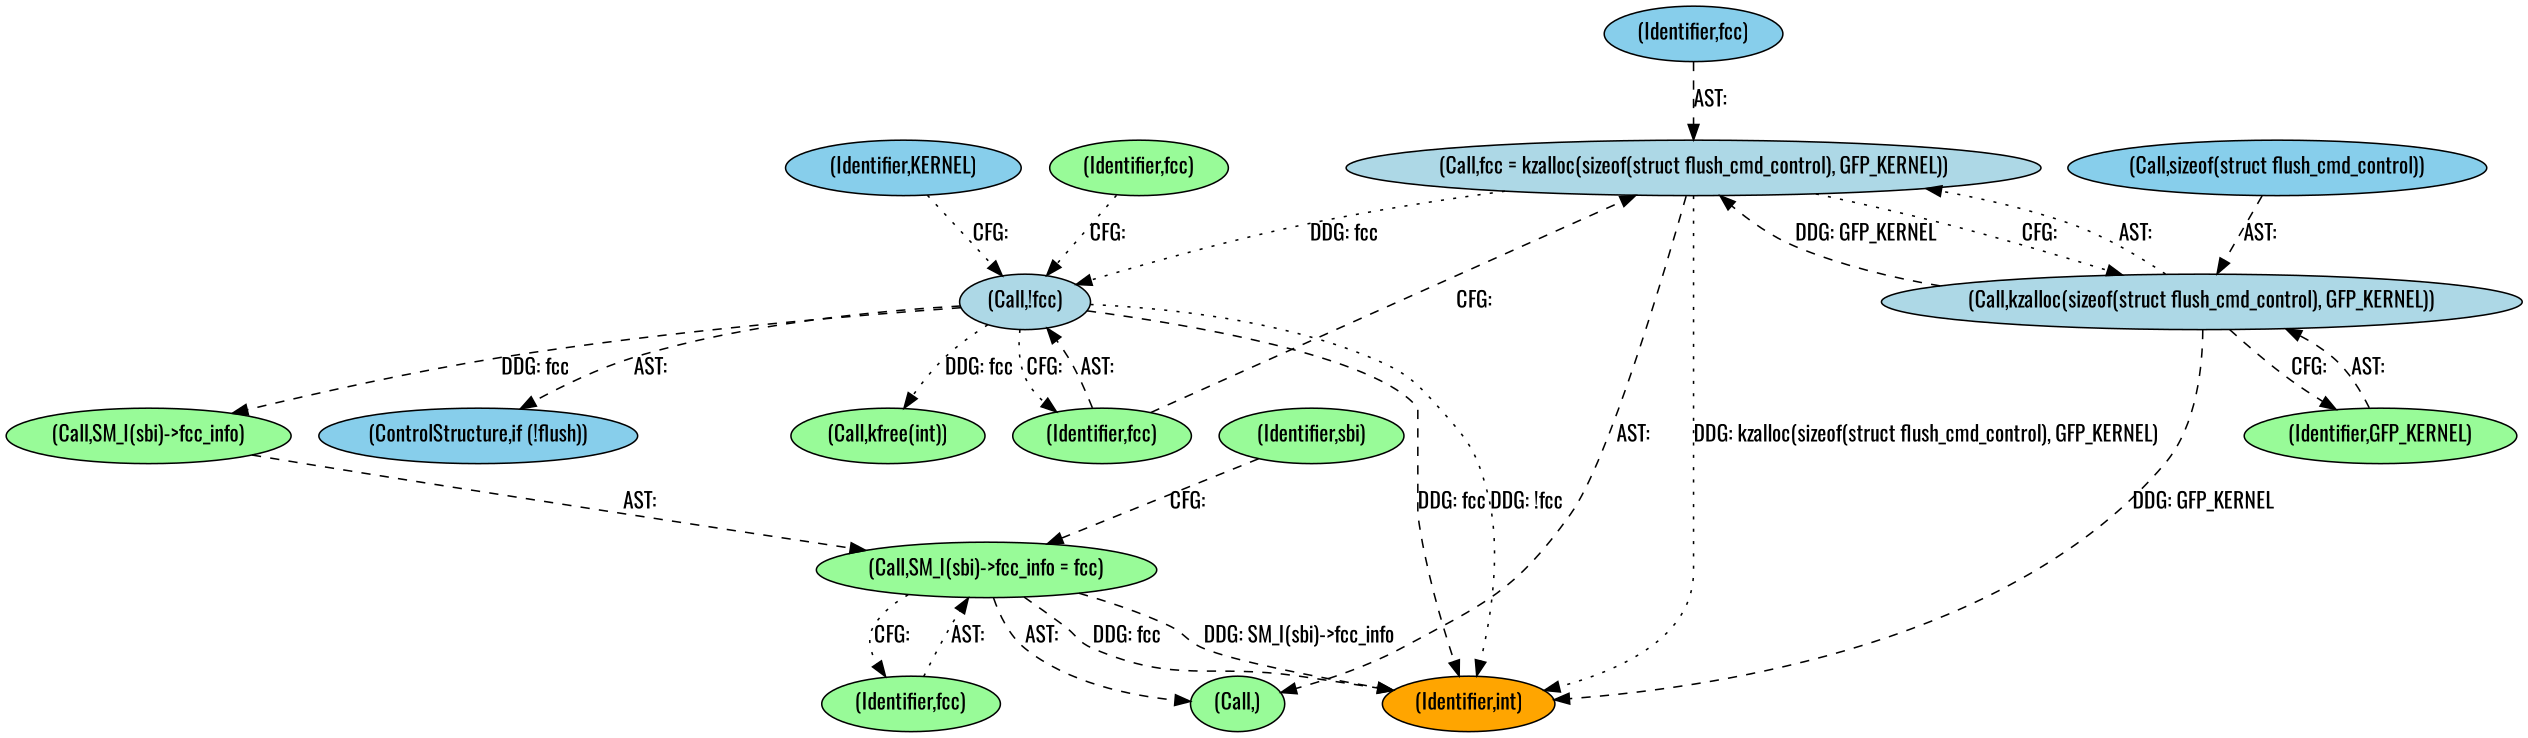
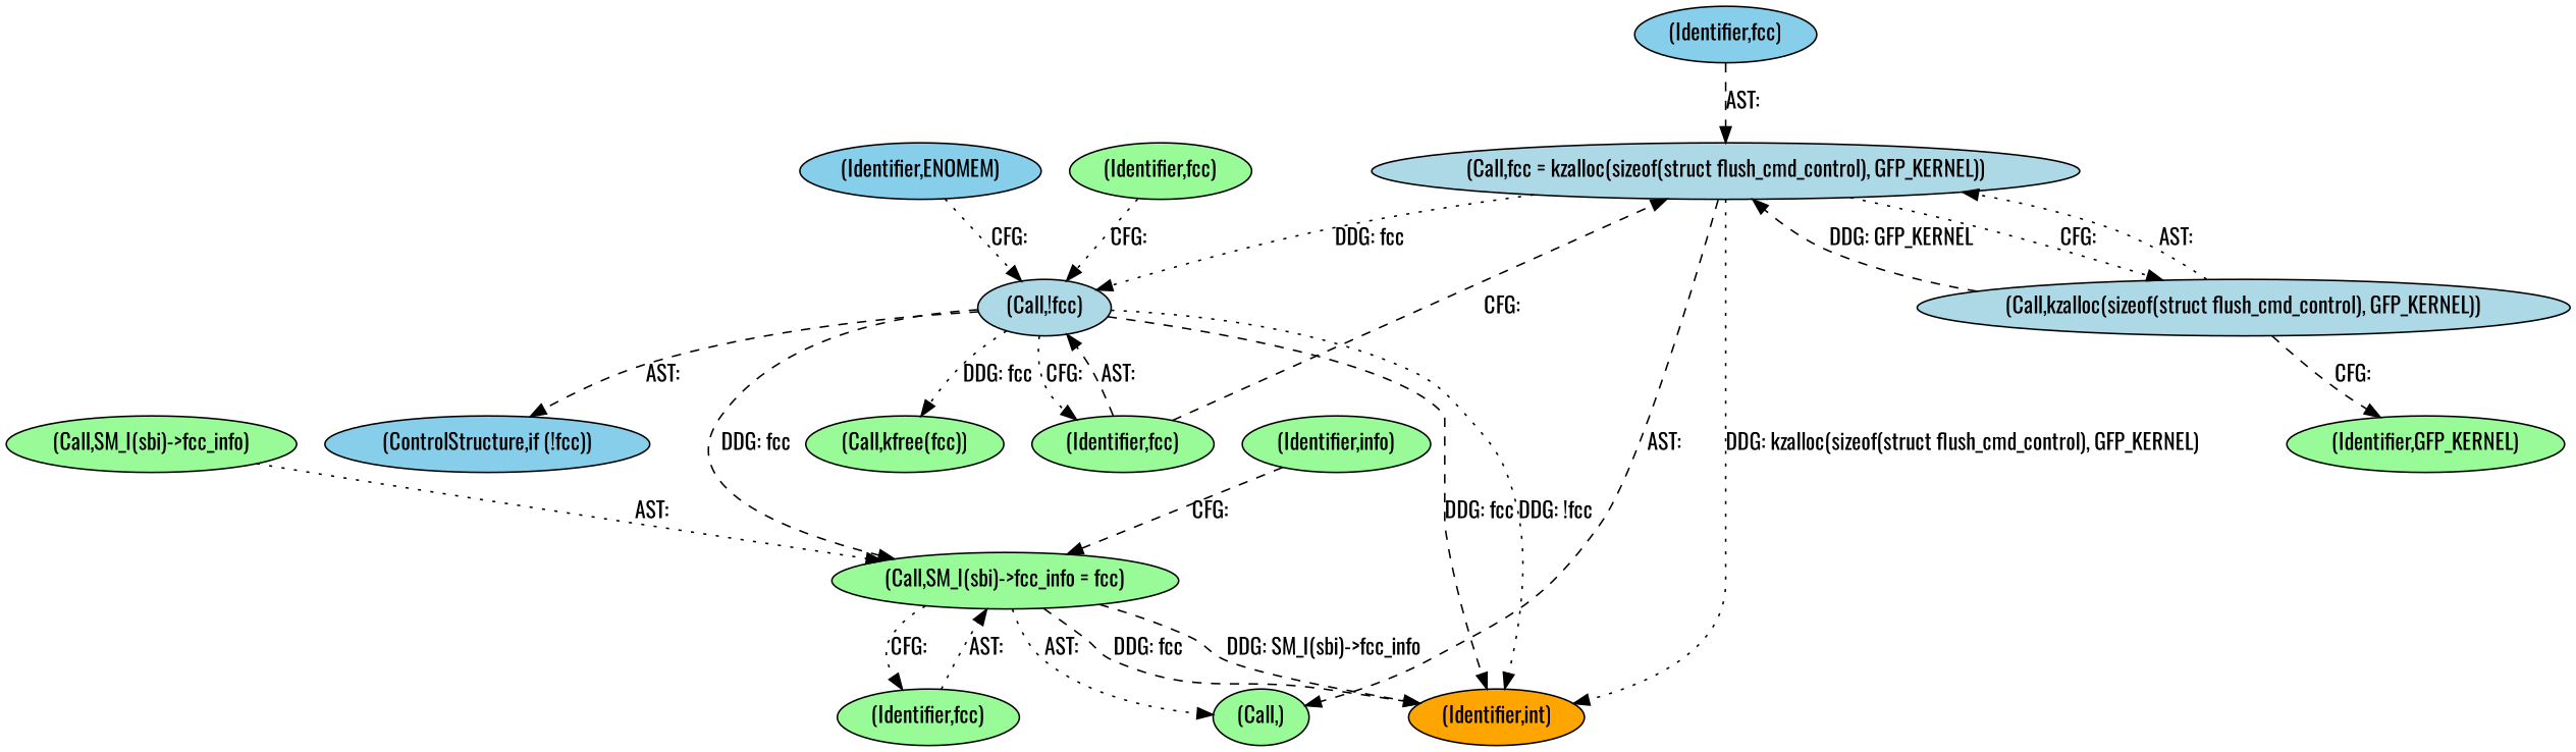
  digraph {
    fontname=Oswald
    node [fillcolor=palegreen fontname=Oswald style=filled]
    edge [fontname=Oswald style=dashed]
    n1 [label="(Call,SM_I(sbi)->fcc_info = fcc)"]
    n2 [label="(Identifier,fcc)"]
    n3 [label="(Call,)"]
    n4 [fillcolor=orange label="(Identifier,int)"]
    n5 [fillcolor=lightblue label="(Call,!fcc)"]
    n6 [label="(Identifier,fcc)"]
-   n7 [fillcolor=skyblue label="(ControlStructure,if (!flush))"]
-   n8 [label="(Call,kfree(int))"]
+   n7 [fillcolor=skyblue label="(ControlStructure,if (!fcc))"]
+   n8 [label="(Call,kfree(fcc))"]
    n9 [fillcolor=lightblue label="(Call,fcc = kzalloc(sizeof(struct flush_cmd_control), GFP_KERNEL))"]
    n10 [fillcolor=lightblue label="(Call,kzalloc(sizeof(struct flush_cmd_control), GFP_KERNEL))"]
    n11 [label="(Identifier,GFP_KERNEL)"]
-   n12 [fillcolor=skyblue label="(Identifier,KERNEL)"]
-   n13 [label="(Identifier,sbi)"]
+   n12 [fillcolor=skyblue label="(Identifier,ENOMEM)"]
+   n13 [label="(Identifier,info)"]
    n14 [label="(Call,SM_I(sbi)->fcc_info)"]
-   n15 [fillcolor=skyblue label="(Call,sizeof(struct flush_cmd_control))"]
    n16 [fillcolor=skyblue label="(Identifier,fcc)"]
    n17 [label="(Identifier,fcc)"]
    n1 -> n2 [label="CFG: " style=dotted]
-   n1 -> n3 [label="AST: "]
+   n1 -> n3 [label="AST: " style=dotted]
    n1 -> n4 [label="DDG: SM_I(sbi)->fcc_info"]
    n1 -> n4 [label="DDG: fcc"]
    n2 -> n1 [label="AST: " style=dotted]
-   n5 -> n14 [label="DDG: fcc"]
+   n5 -> n1 [label="DDG: fcc"]
    n5 -> n4 [label="DDG: fcc"]
    n5 -> n4 [label="DDG: !fcc" style=dotted]
    n5 -> n6 [label="CFG: " style=dotted]
    n5 -> n7 [label="AST: "]
    n5 -> n8 [label="DDG: fcc" style=dotted]
    n6 -> n5 [label="AST: "]
    n6 -> n9 [label="CFG: "]
    n9 -> n3 [label="AST: "]
    n9 -> n4 [label="DDG: kzalloc(sizeof(struct flush_cmd_control), GFP_KERNEL)" style=dotted]
    n9 -> n5 [label="DDG: fcc" style=dotted]
    n9 -> n10 [label="CFG: " style=dotted]
-   n10 -> n4 [label="DDG: GFP_KERNEL"]
    n10 -> n9 [label="AST: " style=dotted]
    n10 -> n9 [label="DDG: GFP_KERNEL"]
    n10 -> n11 [label="CFG: "]
-   n11 -> n10 [label="AST: "]
    n12 -> n5 [label="CFG: " style=dotted]
    n13 -> n1 [label="CFG: "]
-   n14 -> n1 [label="AST: "]
-   n15 -> n10 [label="AST: "]
+   n14 -> n1 [label="AST: " style=dotted]
    n16 -> n9 [label="AST: "]
    n17 -> n5 [label="CFG: " style=dotted]
  }
